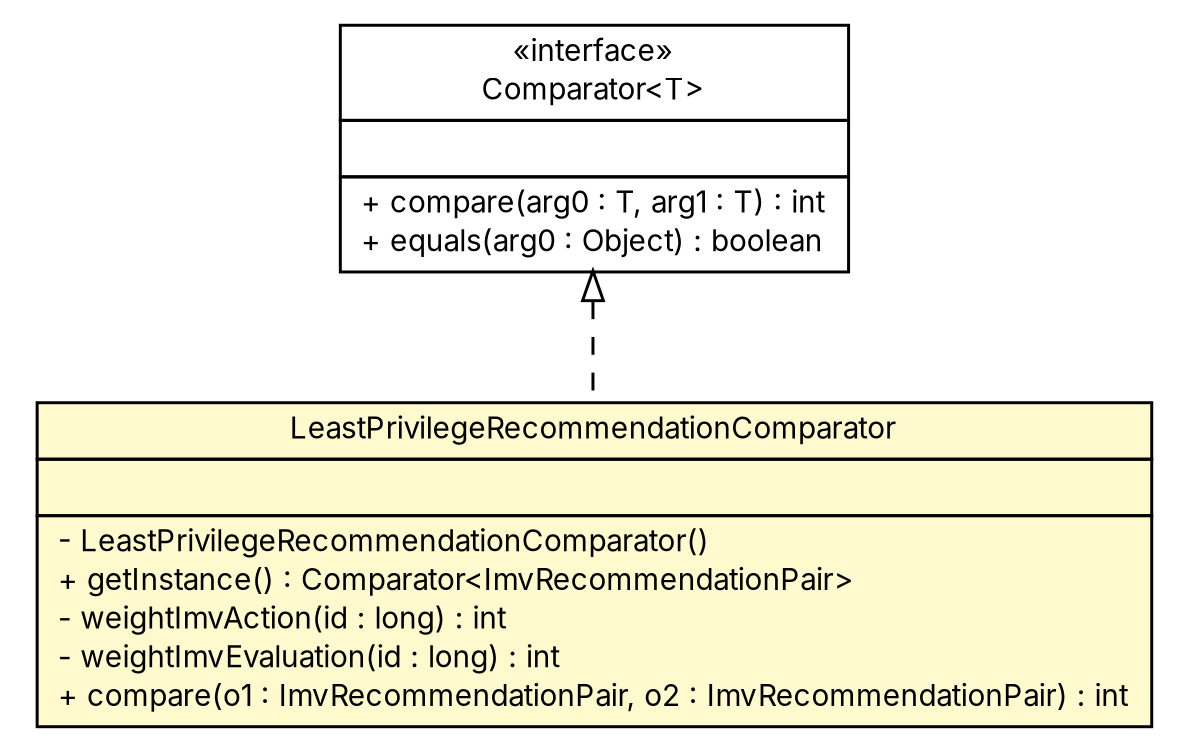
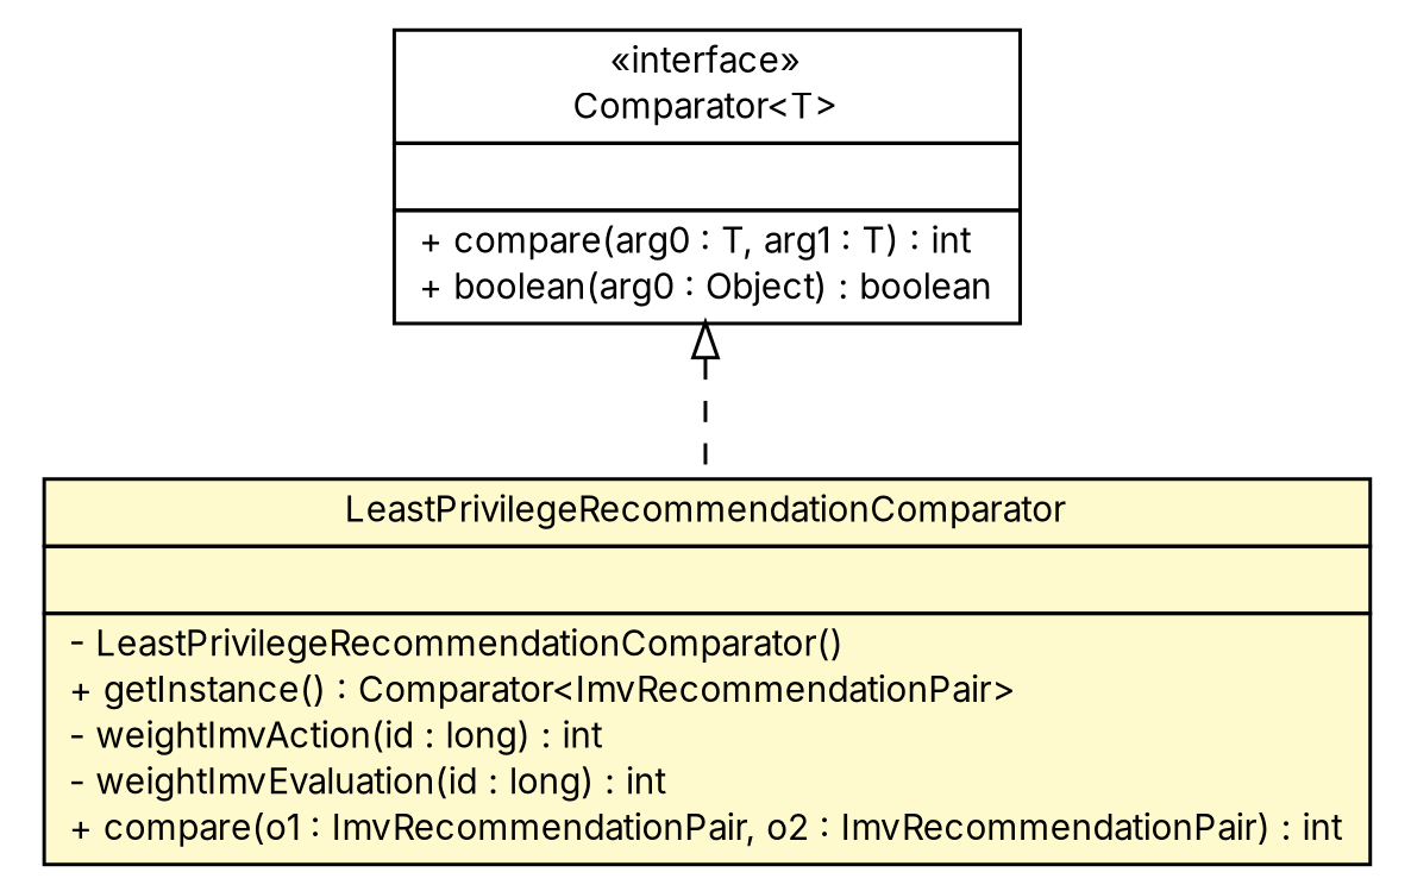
  digraph {
    nodesep=0.25
    ranksep=0.5
    fontname=Inter
    node [fontcolor=black fontname=Inter fontsize=10.0 shape=plaintext]
    n1 [label=<<table title="de.hsbremen.tc.tnc.report.LeastPrivilegeRecommendationComparator" border="0" cellborder="1" cellspacing="0" cellpadding="2" port="p" bgcolor="lemonChiffon" href="./LeastPrivilegeRecommendationComparator.html"> 		<tr><td><table border="0" cellspacing="0" cellpadding="1"> <tr><td align="center" balign="center"> LeastPrivilegeRecommendationComparator </td></tr> 		</table></td></tr> 		<tr><td><table border="0" cellspacing="0" cellpadding="1"> <tr><td align="left" balign="left">  </td></tr> 		</table></td></tr> 		<tr><td><table border="0" cellspacing="0" cellpadding="1"> <tr><td align="left" balign="left"> - LeastPrivilegeRecommendationComparator() </td></tr> <tr><td align="left" balign="left"> + getInstance() : Comparator&lt;ImvRecommendationPair&gt; </td></tr> <tr><td align="left" balign="left"> - weightImvAction(id : long) : int </td></tr> <tr><td align="left" balign="left"> - weightImvEvaluation(id : long) : int </td></tr> <tr><td align="left" balign="left"> + compare(o1 : ImvRecommendationPair, o2 : ImvRecommendationPair) : int </td></tr> 		</table></td></tr> 		</table>>]
-   n2 [label=<<table title="java.util.Comparator" border="0" cellborder="1" cellspacing="0" cellpadding="2" port="p" href="http://java.sun.com/j2se/1.4.2/docs/api/java/util/Comparator.html"> 		<tr><td><table border="0" cellspacing="0" cellpadding="1"> <tr><td align="center" balign="center"> &#171;interface&#187; </td></tr> <tr><td align="center" balign="center"> Comparator&lt;T&gt; </td></tr> 		</table></td></tr> 		<tr><td><table border="0" cellspacing="0" cellpadding="1"> <tr><td align="left" balign="left">  </td></tr> 		</table></td></tr> 		<tr><td><table border="0" cellspacing="0" cellpadding="1"> <tr><td align="left" balign="left"> + compare(arg0 : T, arg1 : T) : int </td></tr> <tr><td align="left" balign="left"> + equals(arg0 : Object) : boolean </td></tr> 		</table></td></tr> 		</table>>]
+   n2 [label=<<table title="java.util.Comparator" border="0" cellborder="1" cellspacing="0" cellpadding="2" port="p" href="http://java.sun.com/j2se/1.4.2/docs/api/java/util/Comparator.html"> 		<tr><td><table border="0" cellspacing="0" cellpadding="1"> <tr><td align="center" balign="center"> &#171;interface&#187; </td></tr> <tr><td align="center" balign="center"> Comparator&lt;T&gt; </td></tr> 		</table></td></tr> 		<tr><td><table border="0" cellspacing="0" cellpadding="1"> <tr><td align="left" balign="left">  </td></tr> 		</table></td></tr> 		<tr><td><table border="0" cellspacing="0" cellpadding="1"> <tr><td align="left" balign="left"> + compare(arg0 : T, arg1 : T) : int </td></tr> <tr><td align="left" balign="left"> + boolean(arg0 : Object) : boolean </td></tr> 		</table></td></tr> 		</table>>]
    n2 -> n1 [arrowtail=empty dir=back fontname=Inter fontsize=10 headport=p labelfontname=Helvetica labelfontsize=10 style=dashed tailport=p]
  }
